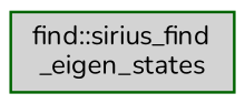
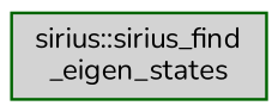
  digraph {
    rankdir=LR
    fontname=Nunito
-   n1 [color=darkgreen fillcolor=lightgrey fontname=Nunito fontsize=10 height=0.2 label="find::sirius_find\l_eigen_states" shape=record style=filled width=0.4]
+   n1 [color=darkgreen fillcolor=lightgrey fontname=Nunito fontsize=10 height=0.2 label="sirius::sirius_find\l_eigen_states" shape=record style=filled width=0.4]
  }
